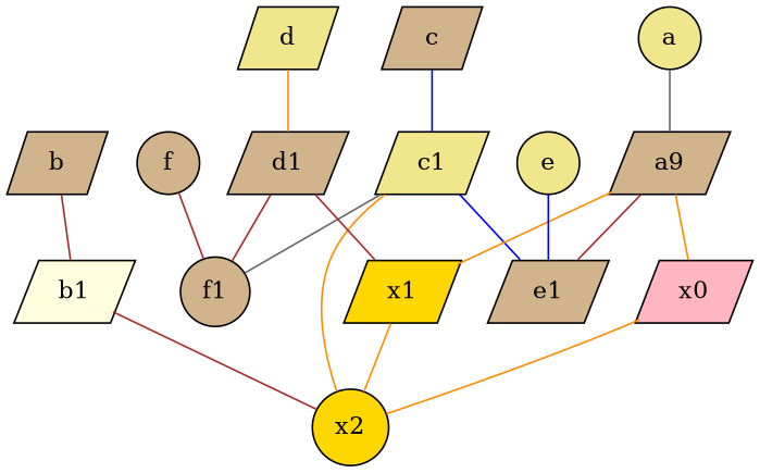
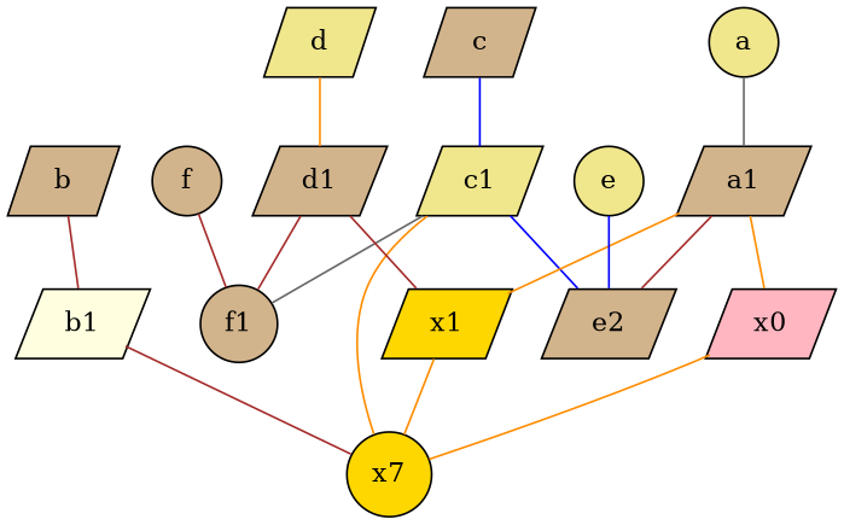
  graph {
    node [fillcolor=tan labelfontsize=50 shape=parallelogram style=filled]
    edge [color=brown]
    f [shape=circle]
    f1 [shape=circle]
    c1 [fillcolor=khaki]
-   x2 [fillcolor=gold shape=circle]
-   e1
+   x2 [fillcolor=gold shape=circle label=x7]
+   e1 [label=e2]
    c
    x1 [fillcolor=gold]
    b1 [fillcolor=lightyellow]
    a [fillcolor=khaki shape=circle]
-   a1 [label=a9]
+   a1
    x0 [fillcolor=lightpink]
    d [fillcolor=khaki]
    d1
    e [fillcolor=khaki shape=circle]
    b
    f -- f1
    c1 -- f1 [color=gray40]
    c1 -- x2 [color=darkorange]
    c1 -- e1 [color=blue]
    c -- c1 [color=blue]
    x1 -- x2 [color=darkorange]
    b1 -- x2
    a -- a1 [color=gray40]
    a1 -- e1
    a1 -- x1 [color=darkorange]
    a1 -- x0 [color=darkorange]
    x0 -- x2 [color=darkorange]
    d -- d1 [color=darkorange]
    d1 -- f1
    d1 -- x1
    e -- e1 [color=blue]
    b -- b1
  }
